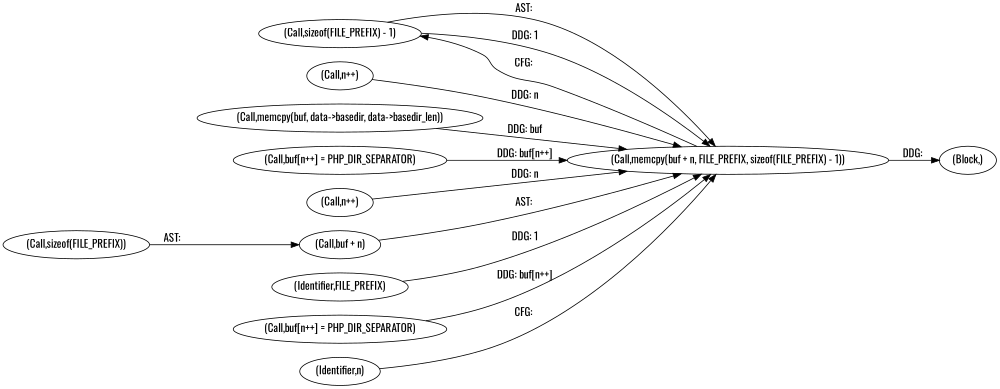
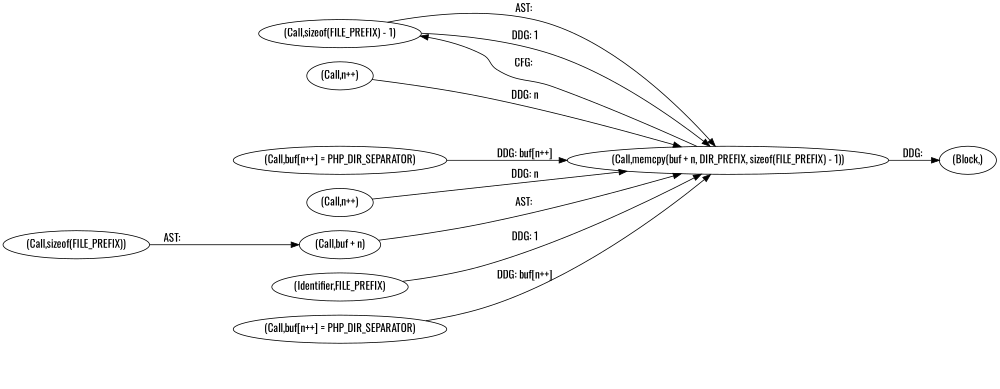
  digraph {
    fontname=Oswald
    rankdir=LR
    node [fontname=Oswald]
    edge [fontname=Oswald]
    n1 [label="(Call,sizeof(FILE_PREFIX) - 1)"]
-   n2 [label="(Call,memcpy(buf + n, FILE_PREFIX, sizeof(FILE_PREFIX) - 1))"]
+   n2 [label="(Call,memcpy(buf + n, DIR_PREFIX, sizeof(FILE_PREFIX) - 1))"]
    n3 [label="(Block,)"]
    n4 [label="(Call,n++)"]
-   n5 [label="(Call,memcpy(buf, data->basedir, data->basedir_len))"]
    n6 [label="(Call,buf[n++] = PHP_DIR_SEPARATOR)"]
    n7 [label="(Call,n++)"]
    n8 [label="(Call,sizeof(FILE_PREFIX))"]
    n9 [label="(Call,buf + n)"]
    n10 [label="(Identifier,FILE_PREFIX)"]
    n11 [label="(Call,buf[n++] = PHP_DIR_SEPARATOR)"]
-   n12 [label="(Identifier,n)"]
    n1 -> n2 [label="AST: "]
    n1 -> n2 [label="DDG: 1"]
    n2 -> n1 [label="CFG: "]
    n2 -> n3 [label="DDG: "]
    n4 -> n2 [label="DDG: n"]
-   n5 -> n2 [label="DDG: buf"]
    n6 -> n2 [label="DDG: buf[n++]"]
    n7 -> n2 [label="DDG: n"]
    n8 -> n9 [label="AST: "]
    n9 -> n2 [label="AST: "]
    n10 -> n2 [label="DDG: 1"]
    n11 -> n2 [label="DDG: buf[n++]"]
-   n12 -> n2 [label="CFG: "]
  }
